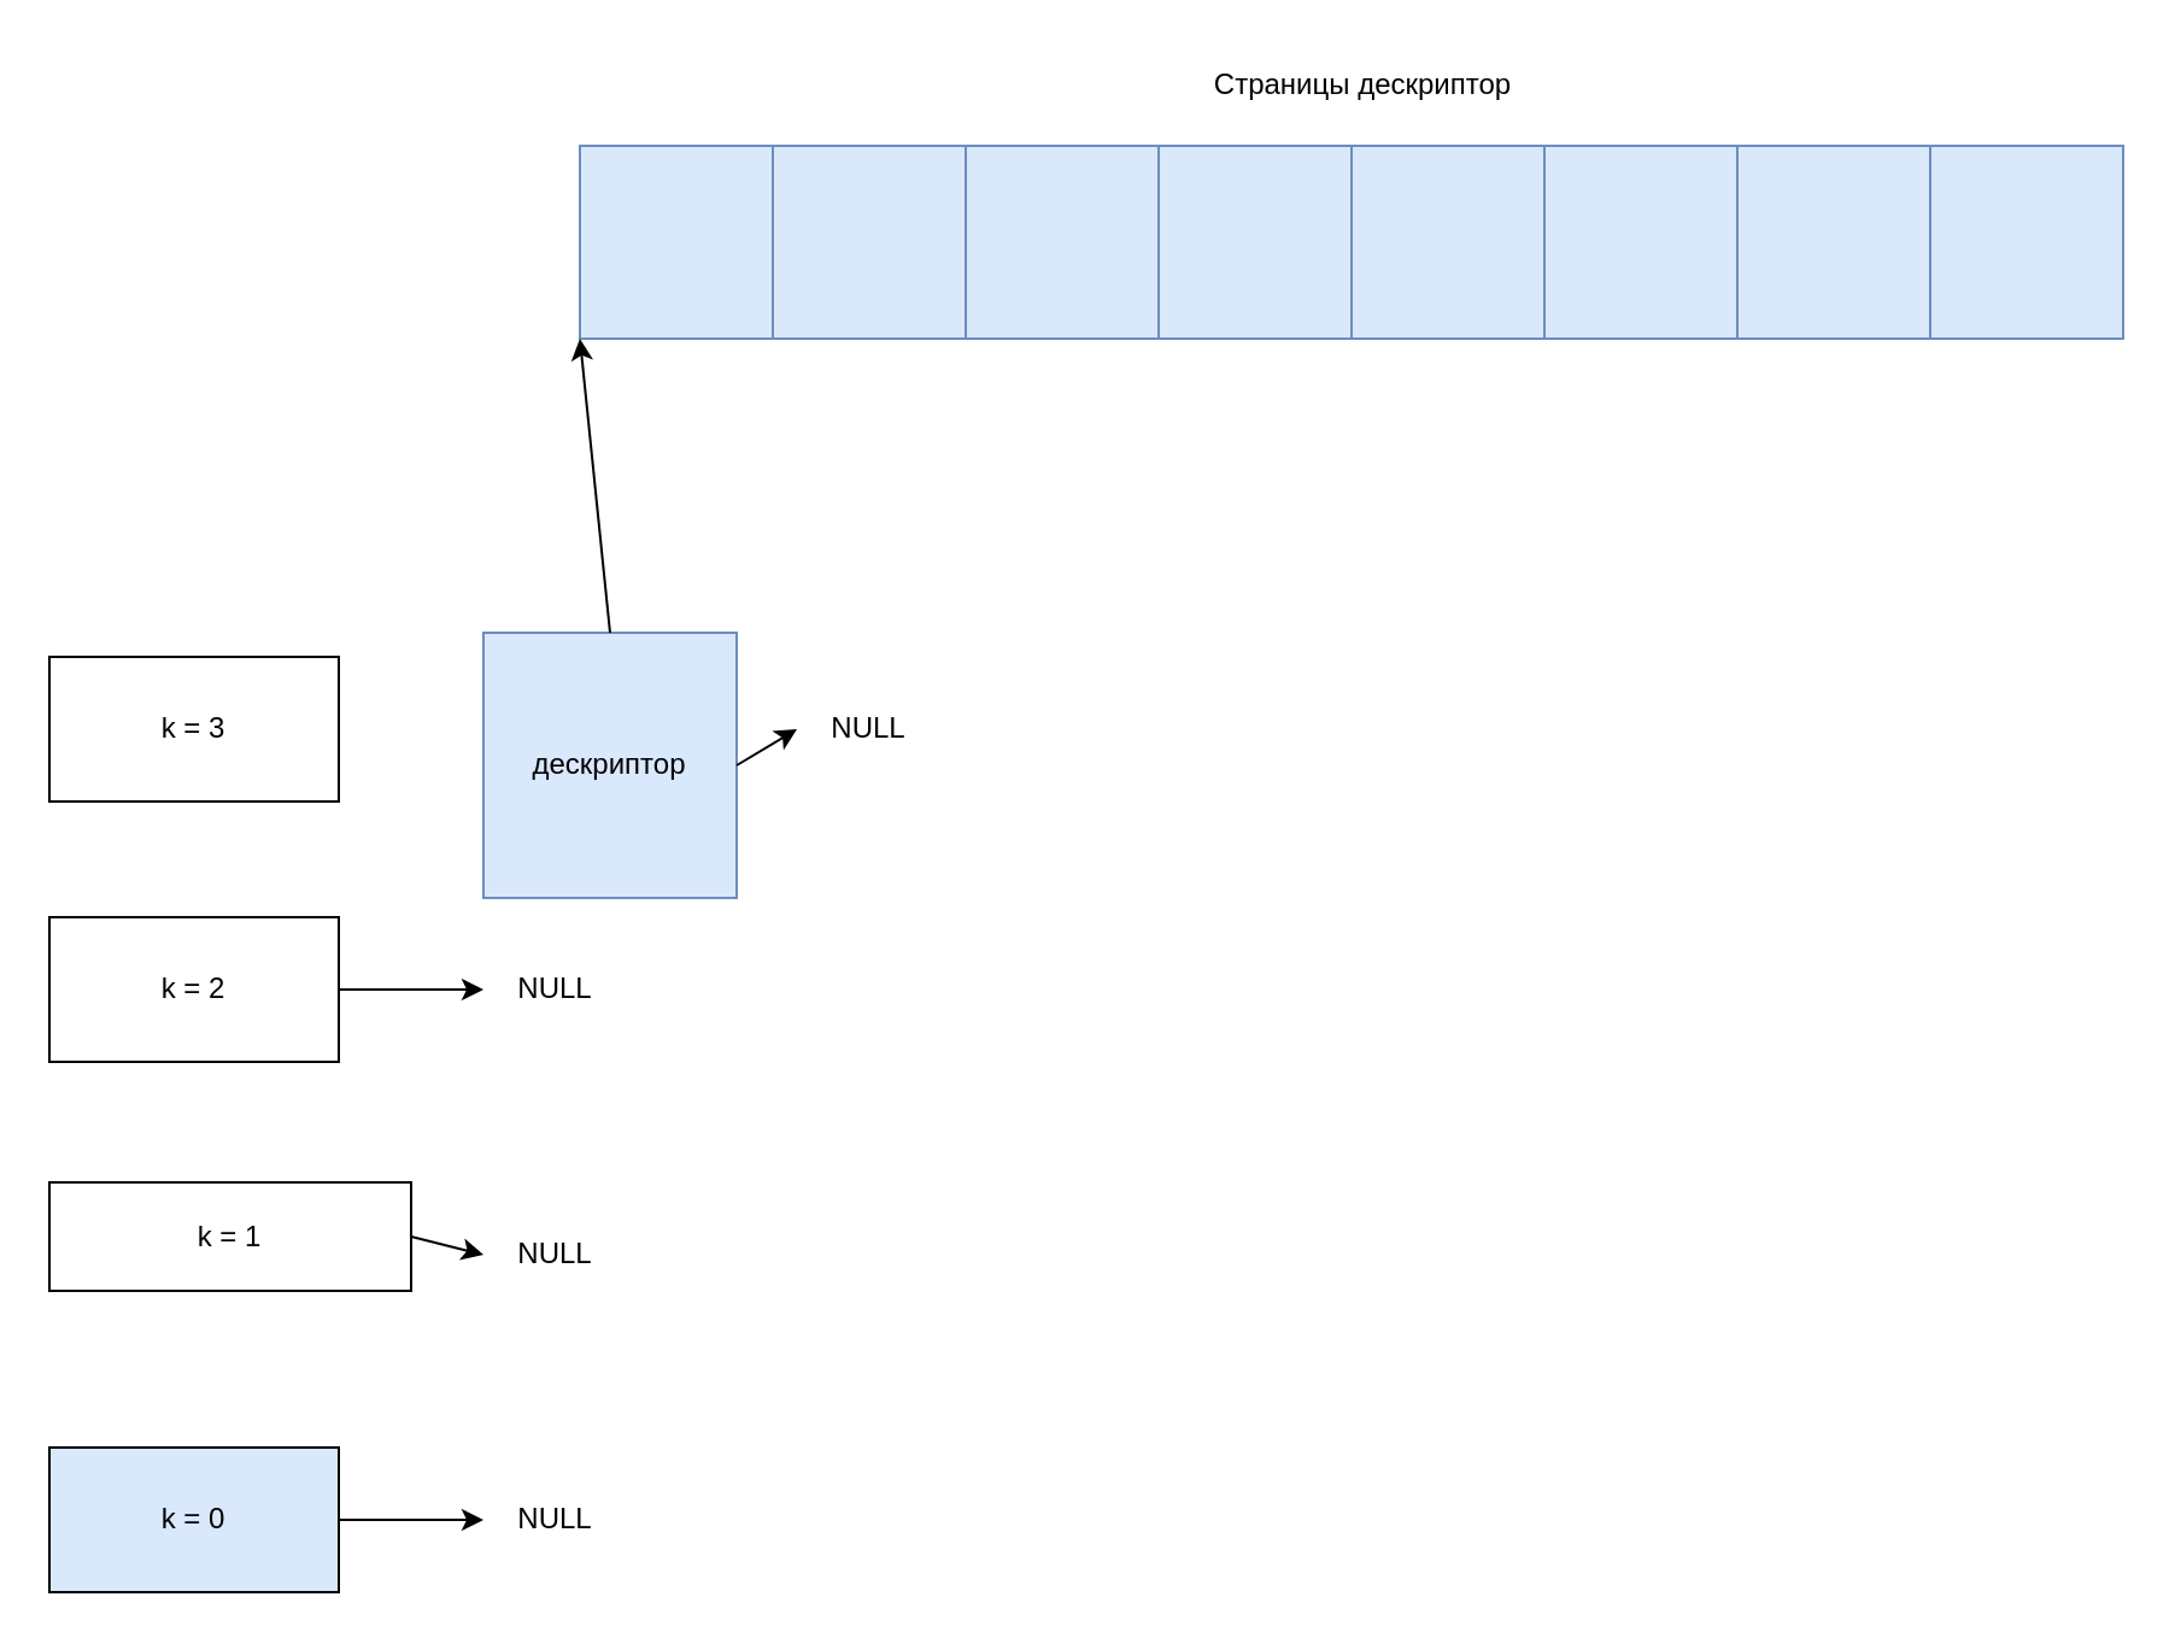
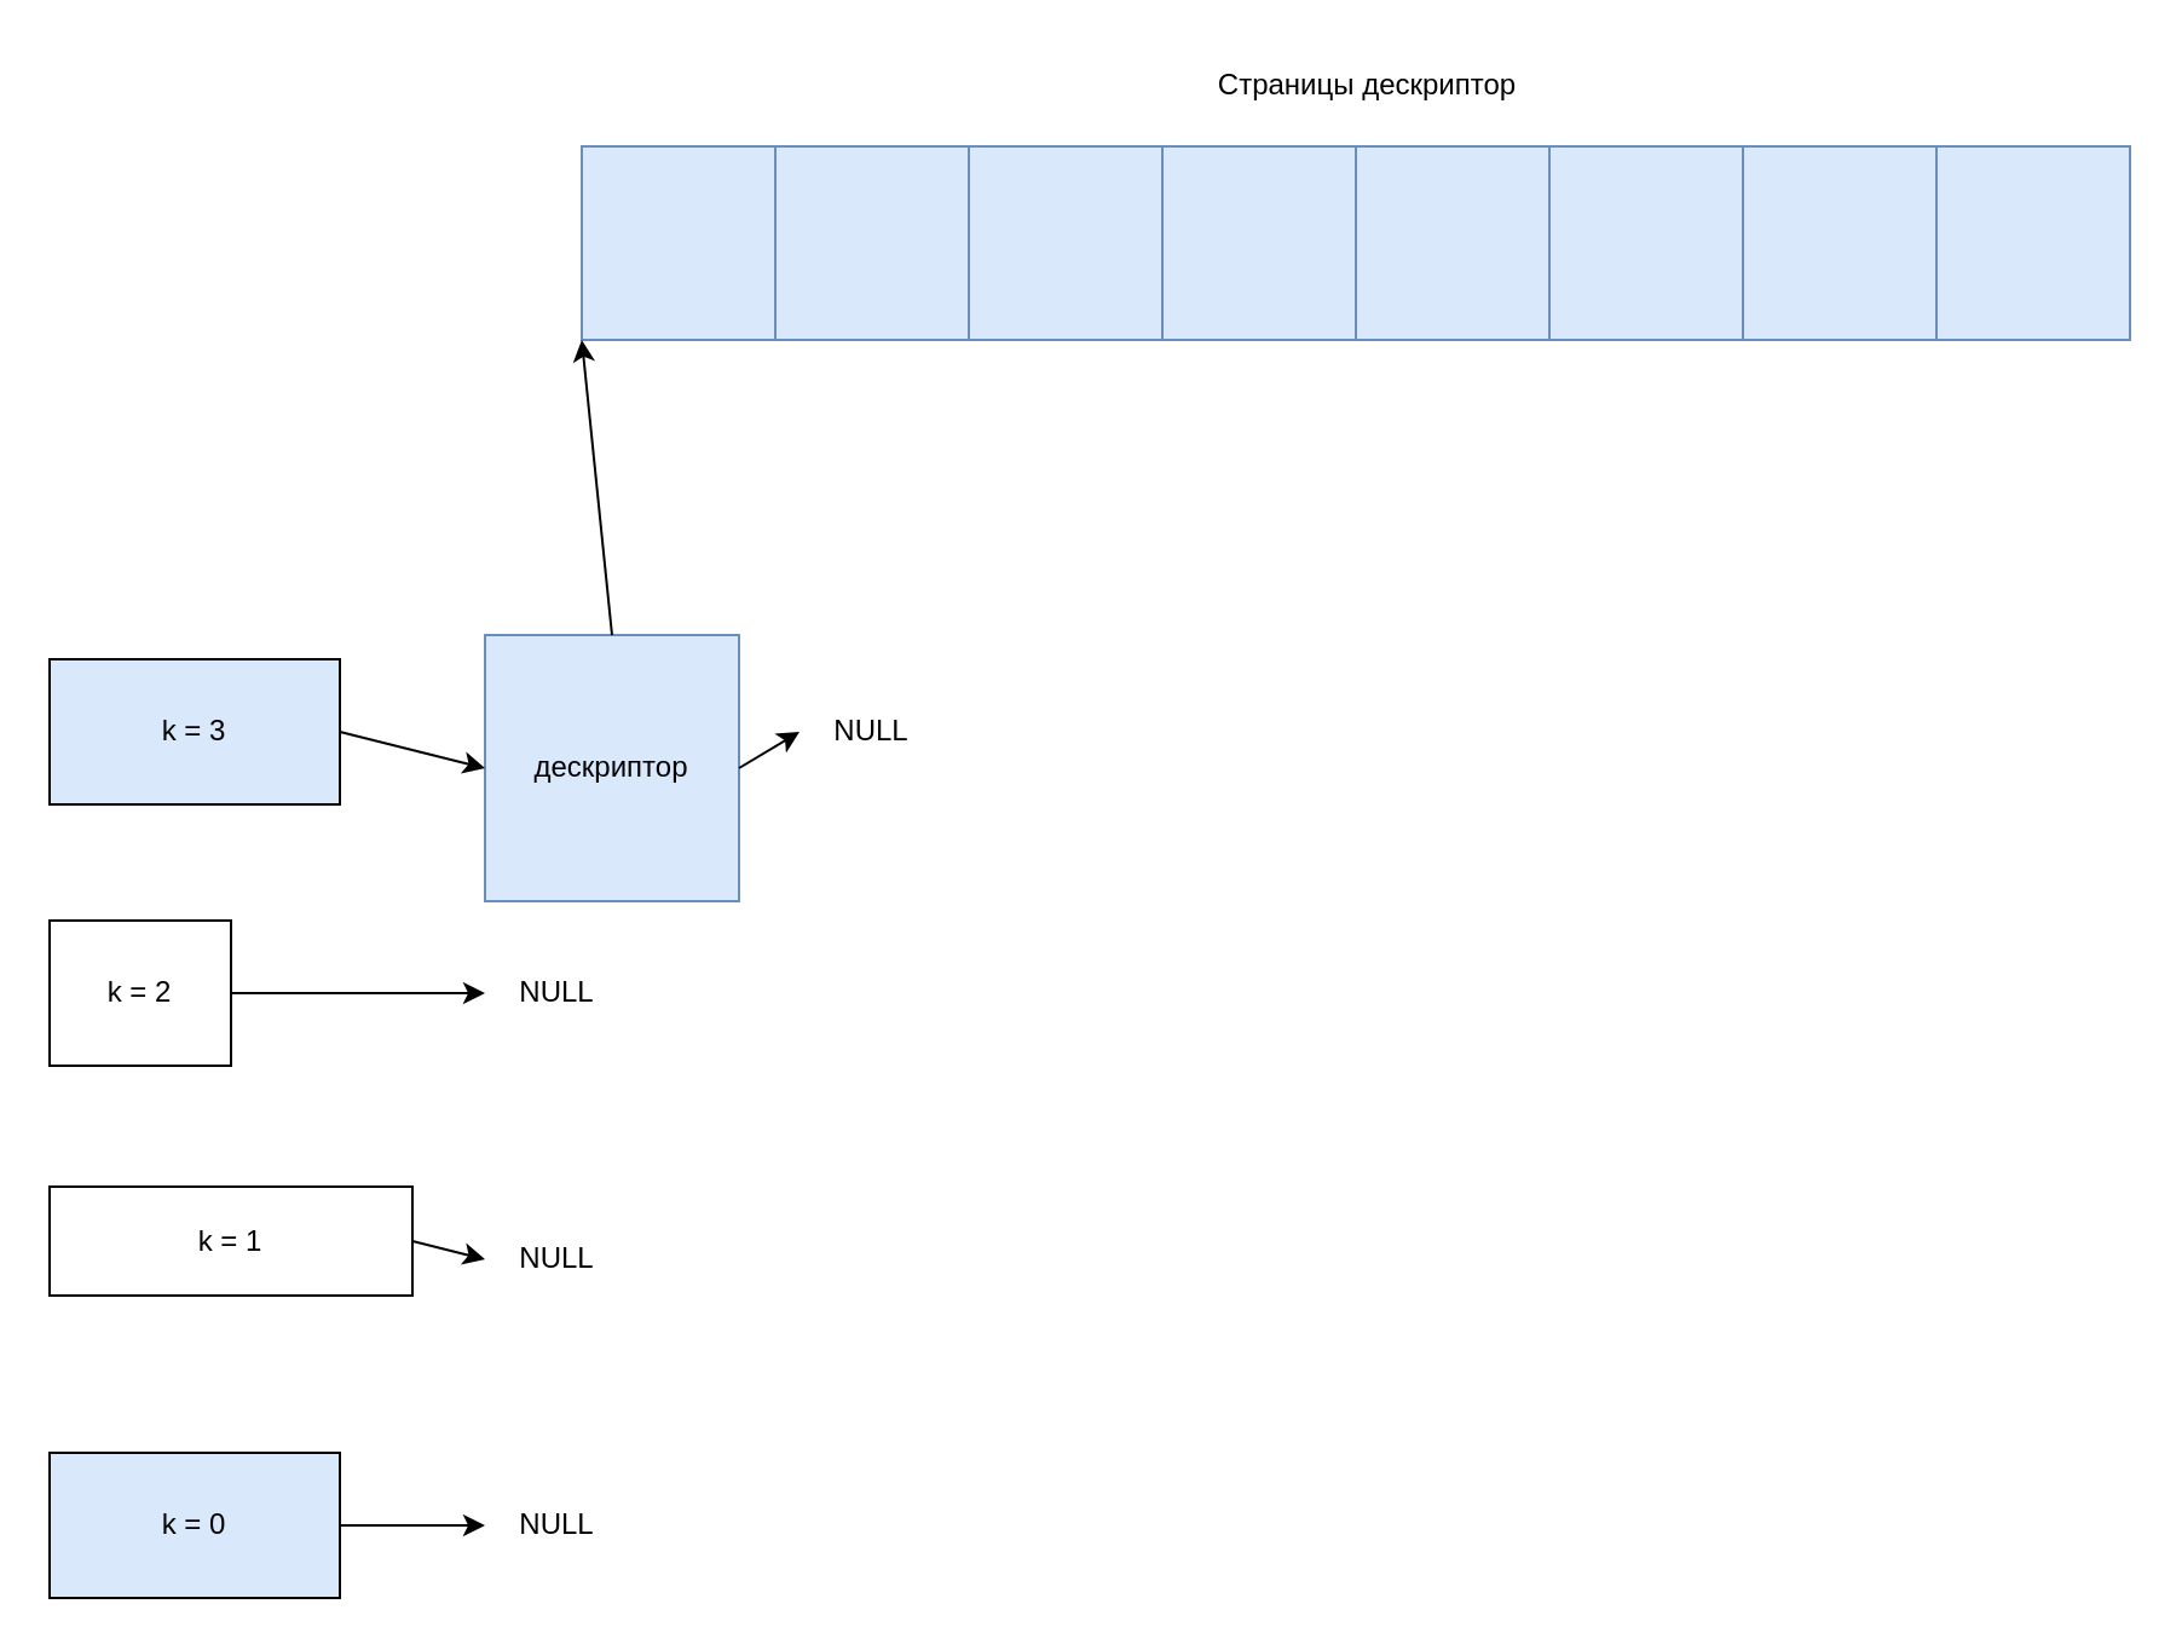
  <mxCell id="0" />
  <mxCell id="1" parent="0" />
  <mxCell id="2" value="" style="whiteSpace=wrap;html=1;aspect=fixed;fillColor=#dae8fc;strokeColor=#6c8ebf;" vertex="1" parent="1"><mxGeometry x="240" y="60" width="80" height="80" as="geometry" /></mxCell>
  <mxCell id="3" value="" style="whiteSpace=wrap;html=1;aspect=fixed;fillColor=#dae8fc;strokeColor=#6c8ebf;" vertex="1" parent="1"><mxGeometry x="320" y="60" width="80" height="80" as="geometry" /></mxCell>
  <mxCell id="4" value="" style="whiteSpace=wrap;html=1;aspect=fixed;fillColor=#dae8fc;strokeColor=#6c8ebf;" vertex="1" parent="1"><mxGeometry x="400" y="60" width="80" height="80" as="geometry" /></mxCell>
  <mxCell id="5" value="" style="whiteSpace=wrap;html=1;aspect=fixed;fillColor=#dae8fc;strokeColor=#6c8ebf;" vertex="1" parent="1"><mxGeometry x="480" y="60" width="80" height="80" as="geometry" /></mxCell>
  <mxCell id="6" value="" style="whiteSpace=wrap;html=1;aspect=fixed;fillColor=#dae8fc;strokeColor=#6c8ebf;" vertex="1" parent="1"><mxGeometry x="560" y="60" width="80" height="80" as="geometry" /></mxCell>
  <mxCell id="7" value="" style="whiteSpace=wrap;html=1;aspect=fixed;fillColor=#dae8fc;strokeColor=#6c8ebf;" vertex="1" parent="1"><mxGeometry x="640" y="60" width="80" height="80" as="geometry" /></mxCell>
  <mxCell id="8" value="" style="whiteSpace=wrap;html=1;aspect=fixed;fillColor=#dae8fc;strokeColor=#6c8ebf;" vertex="1" parent="1"><mxGeometry x="720" y="60" width="80" height="80" as="geometry" /></mxCell>
  <mxCell id="9" value="" style="whiteSpace=wrap;html=1;aspect=fixed;fillColor=#dae8fc;strokeColor=#6c8ebf;" vertex="1" parent="1"><mxGeometry x="800" y="60" width="80" height="80" as="geometry" /></mxCell>
- <mxCell id="10" value="k = 3" style="rounded=0;whiteSpace=wrap;html=1;" vertex="1" parent="1"><mxGeometry x="20" y="272" width="120" height="60" as="geometry" /></mxCell>
+ <mxCell id="10" value="k = 3" style="rounded=0;whiteSpace=wrap;html=1;fillColor=#dae8fc;" vertex="1" parent="1"><mxGeometry x="20" y="272" width="120" height="60" as="geometry" /></mxCell>
  <mxCell id="11" value="дескриптор" style="whiteSpace=wrap;html=1;aspect=fixed;fillColor=#dae8fc;strokeColor=#6c8ebf;" vertex="1" parent="1"><mxGeometry x="200" y="262" width="105" height="110" as="geometry" /></mxCell>
  <mxCell id="12" value="" style="endArrow=classic;html=1;rounded=0;exitX=0.5;exitY=0;exitDx=0;exitDy=0;" edge="1" parent="1" source="11"><mxGeometry width="50" height="50" relative="1" as="geometry"><mxPoint x="470" y="390" as="sourcePoint" /><mxPoint x="240" y="140" as="targetPoint" /></mxGeometry></mxCell>
  <mxCell id="13" value="NULL" style="text;html=1;strokeColor=none;fillColor=none;align=center;verticalAlign=middle;whiteSpace=wrap;rounded=0;" vertex="1" parent="1"><mxGeometry x="330" y="287" width="60" height="30" as="geometry" /></mxCell>
  <mxCell id="14" value="Страницы дескриптор" style="text;html=1;strokeColor=none;fillColor=none;align=center;verticalAlign=middle;whiteSpace=wrap;rounded=0;" vertex="1" parent="1"><mxGeometry x="440" width="250" height="30" as="geometry" y="20" /></mxCell>
- <mxCell id="15" value="k = 2" style="rounded=0;whiteSpace=wrap;html=1;" vertex="1" parent="1"><mxGeometry x="20" y="380" width="120" height="60" as="geometry" /></mxCell>
+ <mxCell id="15" value="k = 2" style="rounded=0;whiteSpace=wrap;html=1;" vertex="1" parent="1"><mxGeometry x="20" y="380" width="75" height="60" as="geometry" /></mxCell>
  <mxCell id="16" value="" style="endArrow=classic;html=1;rounded=0;exitX=1;exitY=0.5;exitDx=0;exitDy=0;" edge="1" parent="1" source="15"><mxGeometry width="50" height="50" relative="1" as="geometry"><mxPoint x="430" y="420" as="sourcePoint" /><mxPoint x="200" y="410" as="targetPoint" /></mxGeometry></mxCell>
  <mxCell id="17" value="NULL" style="text;html=1;strokeColor=none;fillColor=none;align=center;verticalAlign=middle;whiteSpace=wrap;rounded=0;" vertex="1" parent="1"><mxGeometry x="200" y="395" width="60" height="30" as="geometry" /></mxCell>
  <mxCell id="18" value="k = 1" style="rounded=0;whiteSpace=wrap;html=1;" vertex="1" parent="1"><mxGeometry x="20" y="490" width="150" height="45" as="geometry" /></mxCell>
  <mxCell id="19" value="" style="endArrow=classic;html=1;rounded=0;exitX=1;exitY=0.5;exitDx=0;exitDy=0;" edge="1" parent="1" source="18"><mxGeometry width="50" height="50" relative="1" as="geometry"><mxPoint x="430" y="530" as="sourcePoint" /><mxPoint x="200" y="520" as="targetPoint" /></mxGeometry></mxCell>
  <mxCell id="20" value="NULL" style="text;html=1;strokeColor=none;fillColor=none;align=center;verticalAlign=middle;whiteSpace=wrap;rounded=0;" vertex="1" parent="1"><mxGeometry x="200" y="505" width="60" height="30" as="geometry" /></mxCell>
  <mxCell id="21" value="k = 0" style="rounded=0;whiteSpace=wrap;html=1;fillColor=#dae8fc;" vertex="1" parent="1"><mxGeometry x="20" y="600" width="120" height="60" as="geometry" /></mxCell>
  <mxCell id="22" value="" style="endArrow=classic;html=1;rounded=0;exitX=1;exitY=0.5;exitDx=0;exitDy=0;" edge="1" parent="1" source="21"><mxGeometry width="50" height="50" relative="1" as="geometry"><mxPoint x="430" y="640" as="sourcePoint" /><mxPoint x="200" y="630" as="targetPoint" /></mxGeometry></mxCell>
  <mxCell id="23" value="NULL" style="text;html=1;strokeColor=none;fillColor=none;align=center;verticalAlign=middle;whiteSpace=wrap;rounded=0;" vertex="1" parent="1"><mxGeometry x="200" y="615" width="60" height="30" as="geometry" /></mxCell>
+ <mxCell id="24" value="" style="endArrow=classic;html=1;rounded=0;exitX=1;exitY=0.5;exitDx=0;exitDy=0;entryX=0;entryY=0.5;entryDx=0;entryDy=0;" edge="1" parent="1" source="10" target="11"><mxGeometry width="50" height="50" relative="1" as="geometry"><mxPoint x="470" y="450" as="sourcePoint" /><mxPoint x="520" y="400" as="targetPoint" /></mxGeometry></mxCell>
  <mxCell id="25" value="" style="endArrow=classic;html=1;rounded=0;exitX=1;exitY=0.5;exitDx=0;exitDy=0;entryX=0;entryY=0.5;entryDx=0;entryDy=0;" edge="1" parent="1" source="11" target="13"><mxGeometry width="50" height="50" relative="1" as="geometry"><mxPoint x="470" y="450" as="sourcePoint" /><mxPoint x="520" y="400" as="targetPoint" /></mxGeometry></mxCell>
